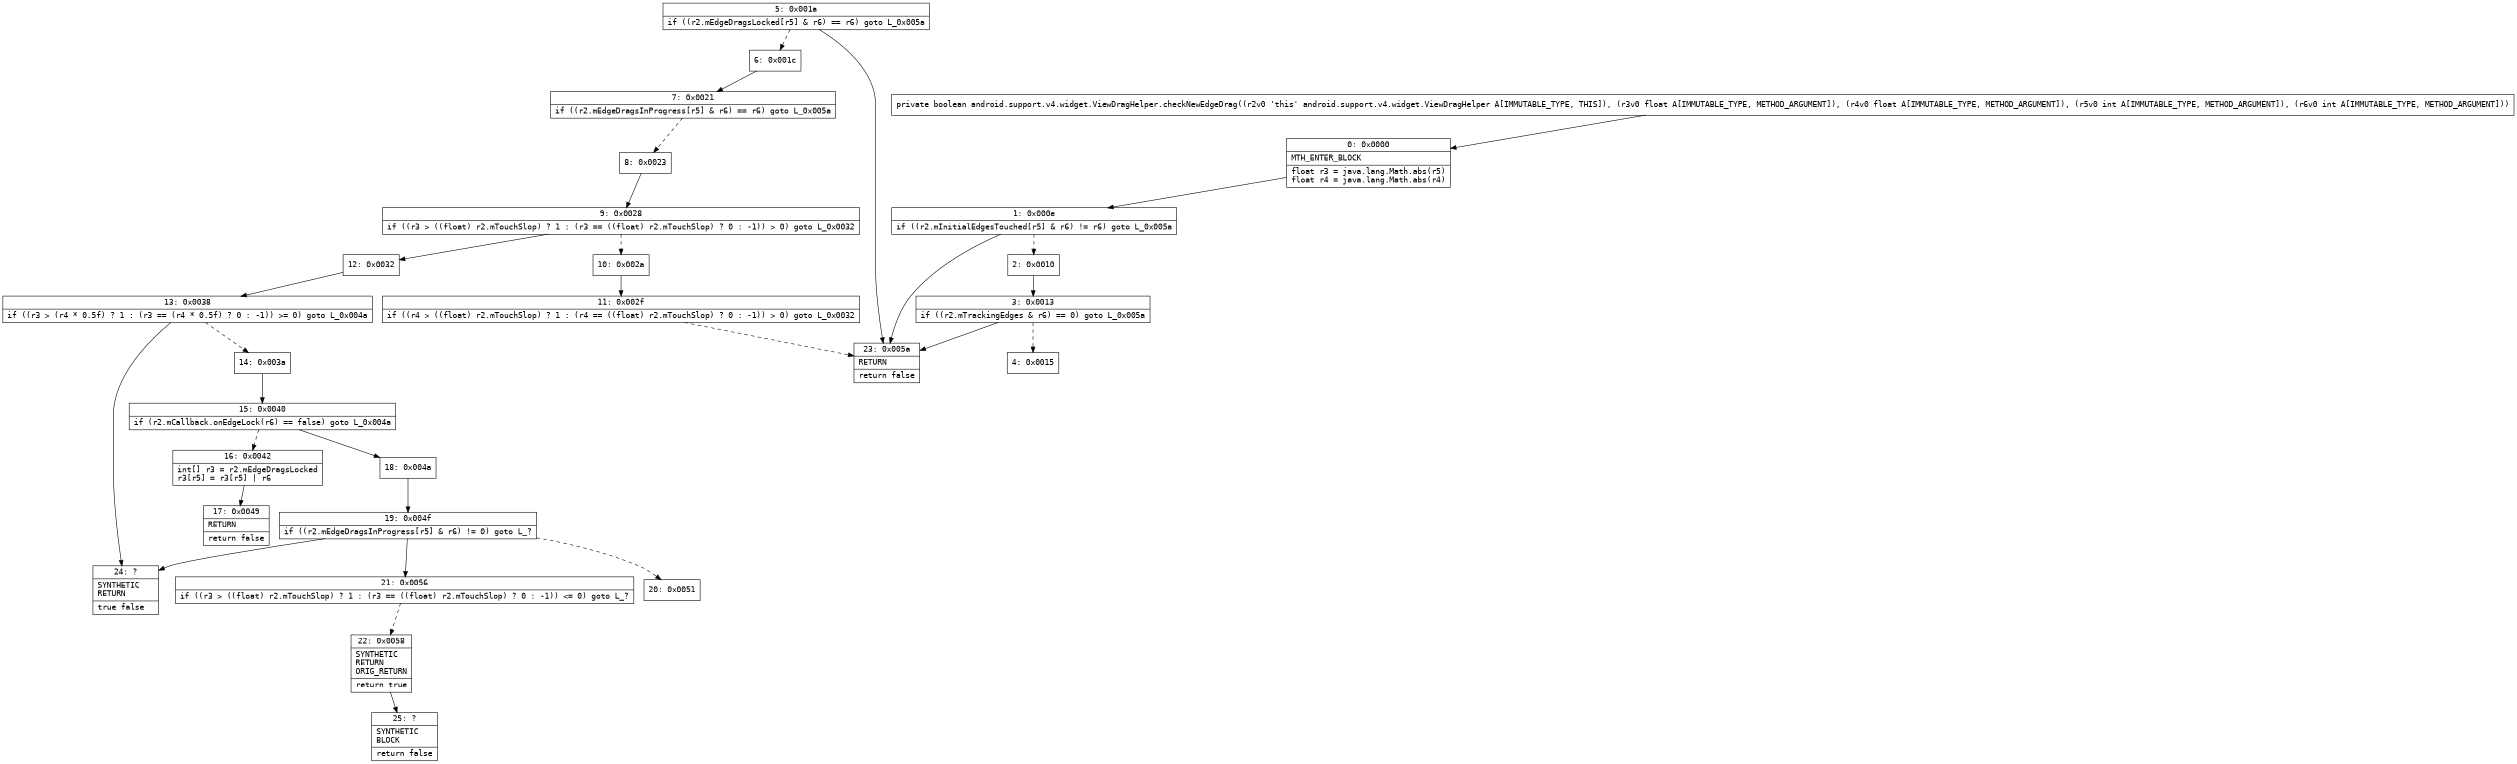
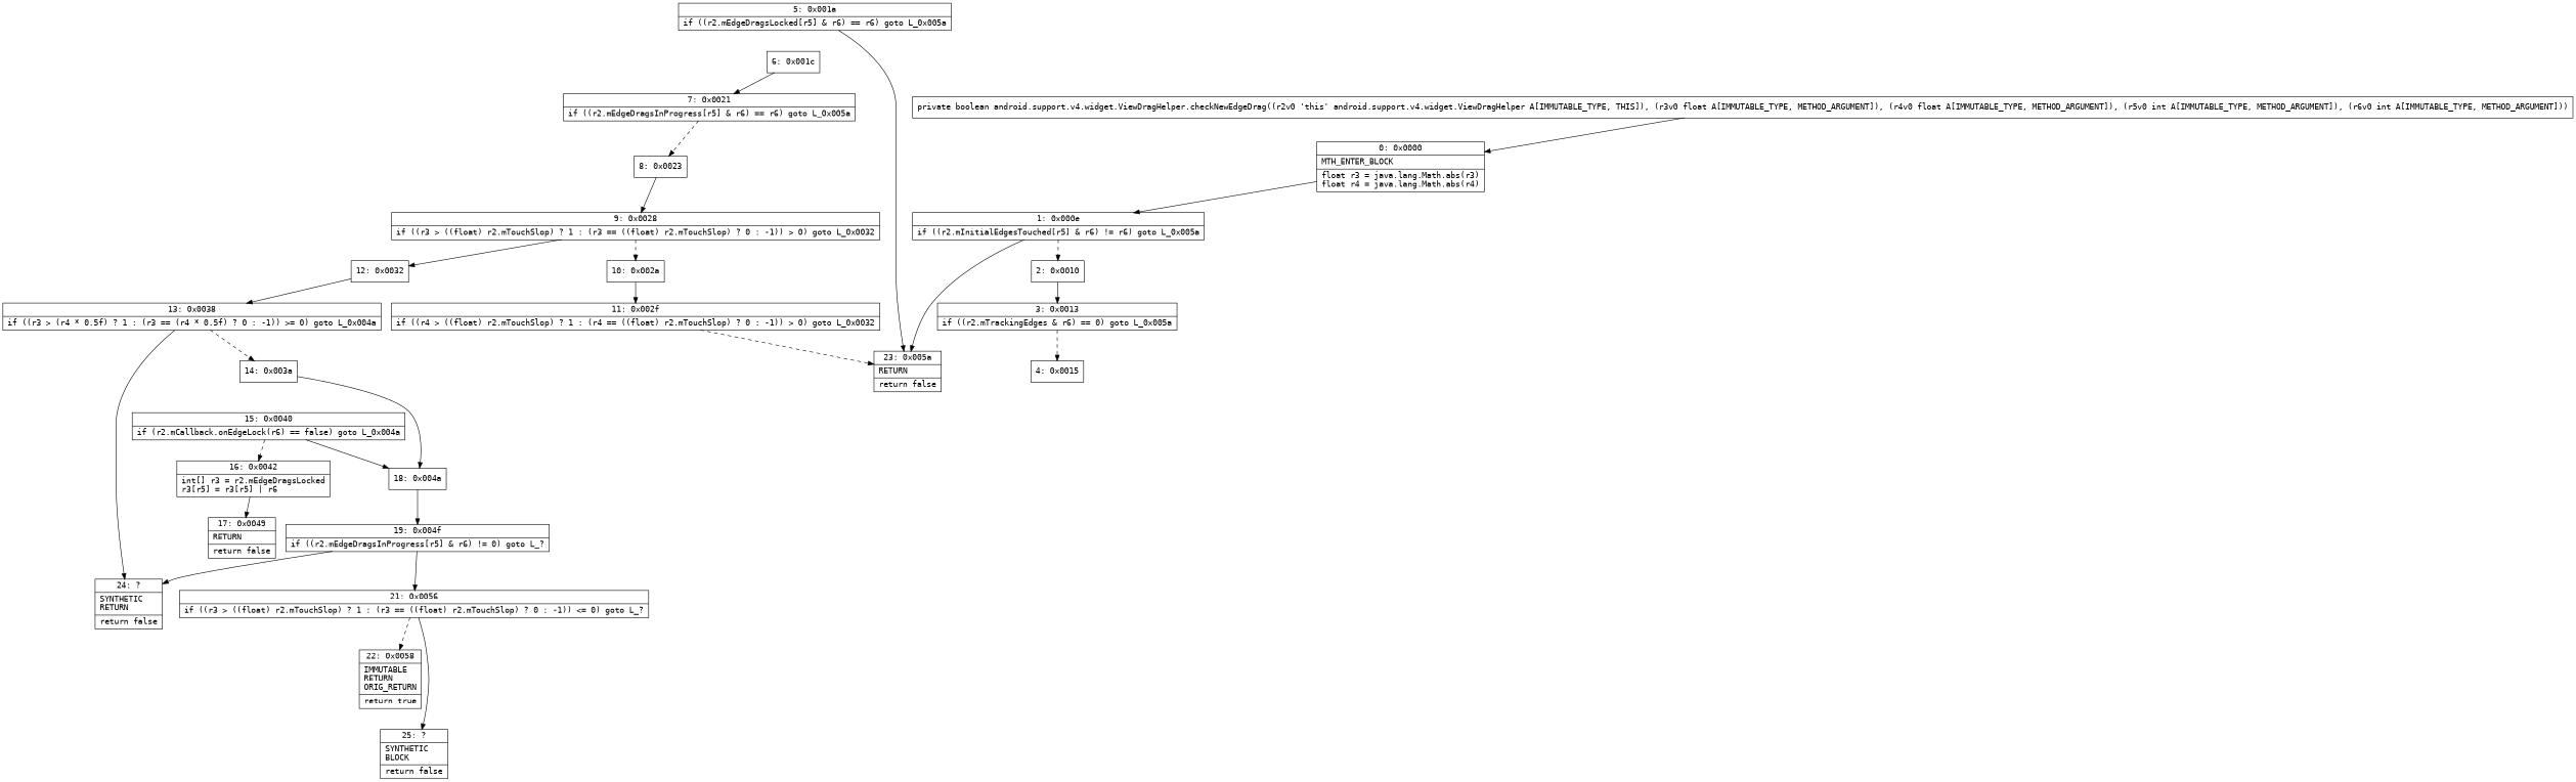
  digraph {
    fontname="DejaVu Sans Mono"
    node [fontname="DejaVu Sans Mono" shape=record]
    edge [fontname="DejaVu Sans Mono"]
-   n1 [label="{0\:\ 0x0000|MTH_ENTER_BLOCK\l|float r3 = java.lang.Math.abs(r5)\lfloat r4 = java.lang.Math.abs(r4)\l}"]
+   n1 [label="{0\:\ 0x0000|MTH_ENTER_BLOCK\l|float r3 = java.lang.Math.abs(r3)\lfloat r4 = java.lang.Math.abs(r4)\l}"]
    n2 [label="{1\:\ 0x000e|if ((r2.mInitialEdgesTouched[r5] & r6) != r6) goto L_0x005a\l}"]
    n3 [label="{2\:\ 0x0010}"]
    n4 [label="{23\:\ 0x005a|RETURN\l|return false\l}"]
    n5 [label="{3\:\ 0x0013|if ((r2.mTrackingEdges & r6) == 0) goto L_0x005a\l}"]
    n6 [label="{4\:\ 0x0015}"]
    n7 [label="{5\:\ 0x001a|if ((r2.mEdgeDragsLocked[r5] & r6) == r6) goto L_0x005a\l}"]
    n8 [label="{6\:\ 0x001c}"]
    n9 [label="{7\:\ 0x0021|if ((r2.mEdgeDragsInProgress[r5] & r6) == r6) goto L_0x005a\l}"]
    n10 [label="{8\:\ 0x0023}"]
    n11 [label="{9\:\ 0x0028|if ((r3 \> ((float) r2.mTouchSlop) ? 1 : (r3 == ((float) r2.mTouchSlop) ? 0 : \-1)) \> 0) goto L_0x0032\l}"]
    n12 [label="{10\:\ 0x002a}"]
    n13 [label="{12\:\ 0x0032}"]
    n14 [label="{11\:\ 0x002f|if ((r4 \> ((float) r2.mTouchSlop) ? 1 : (r4 == ((float) r2.mTouchSlop) ? 0 : \-1)) \> 0) goto L_0x0032\l}"]
    n15 [label="{13\:\ 0x0038|if ((r3 \> (r4 * 0.5f) ? 1 : (r3 == (r4 * 0.5f) ? 0 : \-1)) \>= 0) goto L_0x004a\l}"]
    n16 [label="{14\:\ 0x003a}"]
-   n17 [label="{24\:\ ?|SYNTHETIC\lRETURN\l|true false\l}"]
+   n17 [label="{24\:\ ?|SYNTHETIC\lRETURN\l|return false\l}"]
    n18 [label="{15\:\ 0x0040|if (r2.mCallback.onEdgeLock(r6) == false) goto L_0x004a\l}"]
    n19 [label="{18\:\ 0x004a}"]
    n20 [label="{19\:\ 0x004f|if ((r2.mEdgeDragsInProgress[r5] & r6) != 0) goto L_?\l}"]
    n21 [label="{16\:\ 0x0042|int[] r3 = r2.mEdgeDragsLocked\lr3[r5] = r3[r5] \| r6\l}"]
    n22 [label="{17\:\ 0x0049|RETURN\l|return false\l}"]
-   n23 [label="{20\:\ 0x0051}"]
    n24 [label="{21\:\ 0x0056|if ((r3 \> ((float) r2.mTouchSlop) ? 1 : (r3 == ((float) r2.mTouchSlop) ? 0 : \-1)) \<= 0) goto L_?\l}"]
-   n25 [label="{22\:\ 0x0058|SYNTHETIC\lRETURN\lORIG_RETURN\l|return true\l}"]
+   n25 [label="{22\:\ 0x0058|IMMUTABLE\lRETURN\lORIG_RETURN\l|return true\l}"]
    n26 [label="{25\:\ ?|SYNTHETIC\lBLOCK\l|return false\l}"]
    n27 [label="{private boolean android.support.v4.widget.ViewDragHelper.checkNewEdgeDrag((r2v0 'this' android.support.v4.widget.ViewDragHelper A[IMMUTABLE_TYPE, THIS]), (r3v0 float A[IMMUTABLE_TYPE, METHOD_ARGUMENT]), (r4v0 float A[IMMUTABLE_TYPE, METHOD_ARGUMENT]), (r5v0 int A[IMMUTABLE_TYPE, METHOD_ARGUMENT]), (r6v0 int A[IMMUTABLE_TYPE, METHOD_ARGUMENT])) }"]
    n1 -> n2
    n2 -> n3 [style=dashed]
    n2 -> n4
    n3 -> n5
-   n5 -> n4
    n5 -> n6 [style=dashed]
    n7 -> n4
-   n7 -> n8 [style=dashed]
    n8 -> n9
    n9 -> n10 [style=dashed]
    n10 -> n11
    n11 -> n12 [style=dashed]
    n11 -> n13
    n12 -> n14
    n13 -> n15
    n14 -> n4 [style=dashed]
    n15 -> n16 [style=dashed]
    n15 -> n17
-   n16 -> n18
+   n16 -> n19
    n18 -> n19
    n18 -> n21 [style=dashed]
    n19 -> n20
    n20 -> n17
-   n20 -> n23 [style=dashed]
    n20 -> n24
    n21 -> n22
    n24 -> n25 [style=dashed]
-   n25 -> n26
+   n24 -> n26
    n27 -> n1
  }
